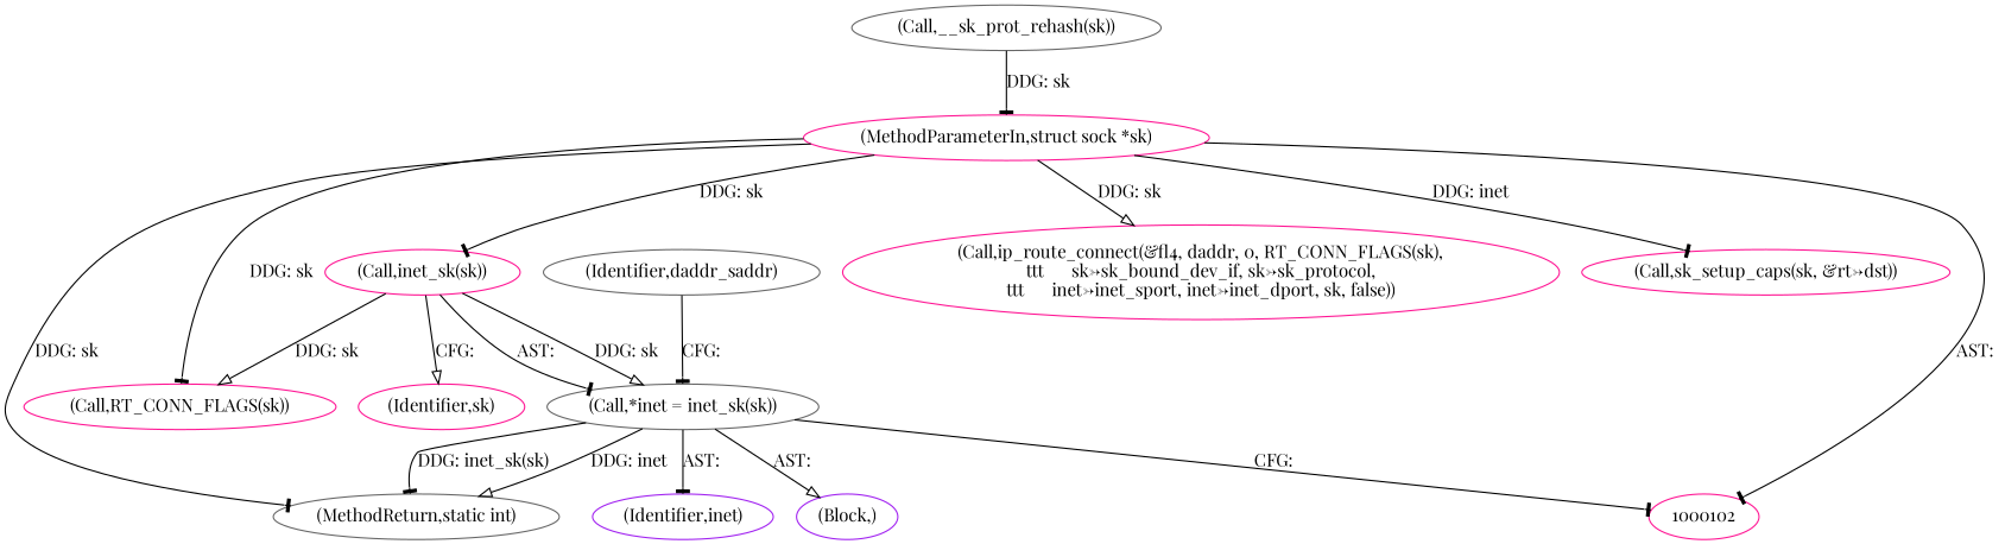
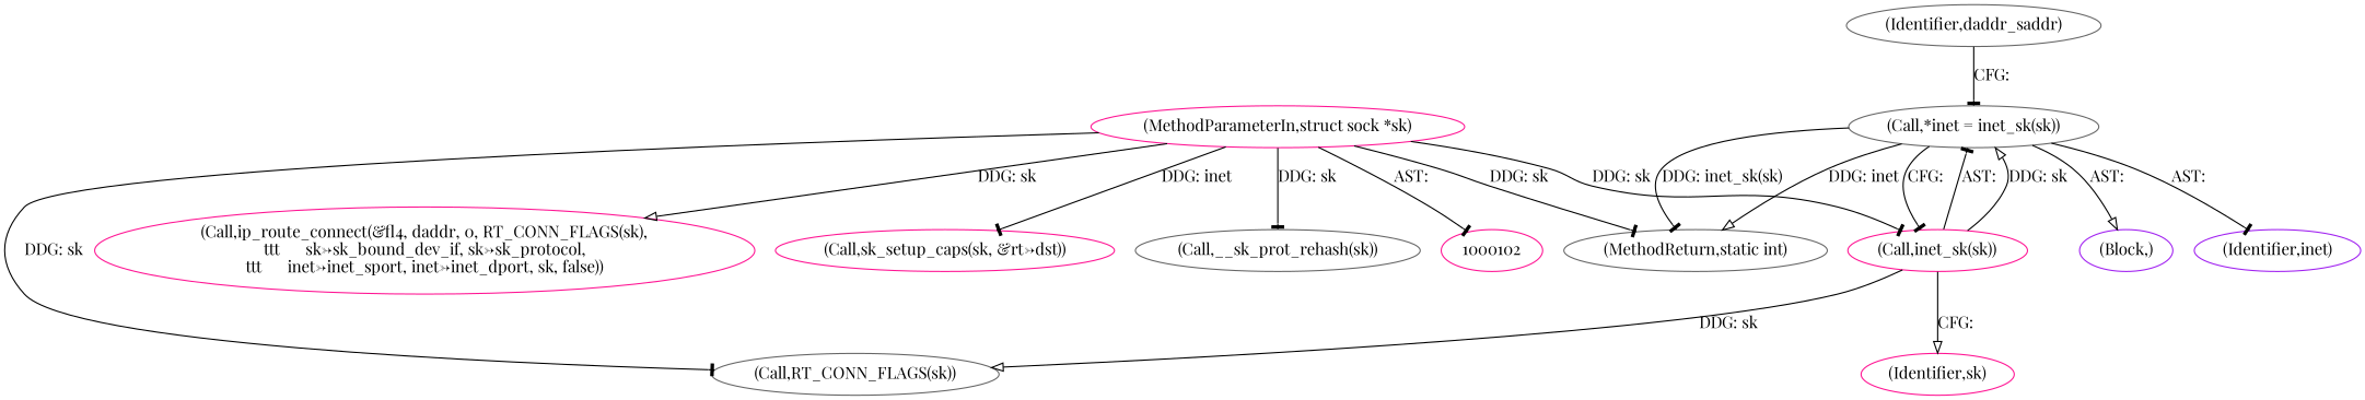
  digraph {
    fontname="Playfair Display"
    node [color=deeppink fontname="Playfair Display"]
    edge [arrowhead=tee fontname="Playfair Display"]
    n1 [color=gray40 label="(Call,*inet = inet_sk(sk))"]
    n2 [label="(Call,inet_sk(sk))"]
    n3 [color=purple label="(Block,)"]
    n4 [color=gray40 label="(MethodReturn,static int)"]
    n5 [color=purple label="(Identifier,inet)"]
    n6 [label="(Identifier,sk)"]
-   n7 [label="(Call,RT_CONN_FLAGS(sk))"]
+   n7 [color=gray40 label="(Call,RT_CONN_FLAGS(sk))"]
    n8 [label="(MethodParameterIn,struct sock *sk)"]
    n9 [label="(Call,ip_route_connect(&fl4, daddr, 0, RT_CONN_FLAGS(sk),\n\t\t\t      sk->sk_bound_dev_if, sk->sk_protocol,\n\t\t\t      inet->inet_sport, inet->inet_dport, sk, false))"]
    n10 [label="(Call,sk_setup_caps(sk, &rt->dst))"]
    n11 [color=gray40 label="(Call,__sk_prot_rehash(sk))"]
    1000102
    n13 [color=gray40 label="(Identifier,daddr_saddr)"]
-   n1 -> 1000102 [label="CFG: "]
+   n1 -> n2 [label="CFG: "]
    n1 -> n3 [arrowhead=onormal label="AST: "]
    n1 -> n4 [label="DDG: inet_sk(sk)"]
    n1 -> n4 [arrowhead=onormal label="DDG: inet"]
    n1 -> n5 [label="AST: "]
    n2 -> n1 [label="AST: "]
    n2 -> n1 [arrowhead=onormal label="DDG: sk"]
    n2 -> n6 [arrowhead=onormal label="CFG: "]
    n2 -> n7 [arrowhead=onormal label="DDG: sk"]
    n8 -> n2 [label="DDG: sk"]
    n8 -> n4 [label="DDG: sk"]
    n8 -> n7 [label="DDG: sk"]
    n8 -> n9 [arrowhead=onormal label="DDG: sk"]
    n8 -> n10 [label="DDG: inet"]
-   n11 -> n8 [label="DDG: sk"]
+   n8 -> n11 [label="DDG: sk"]
    n8 -> 1000102 [label="AST: "]
    n13 -> n1 [label="CFG: "]
  }
